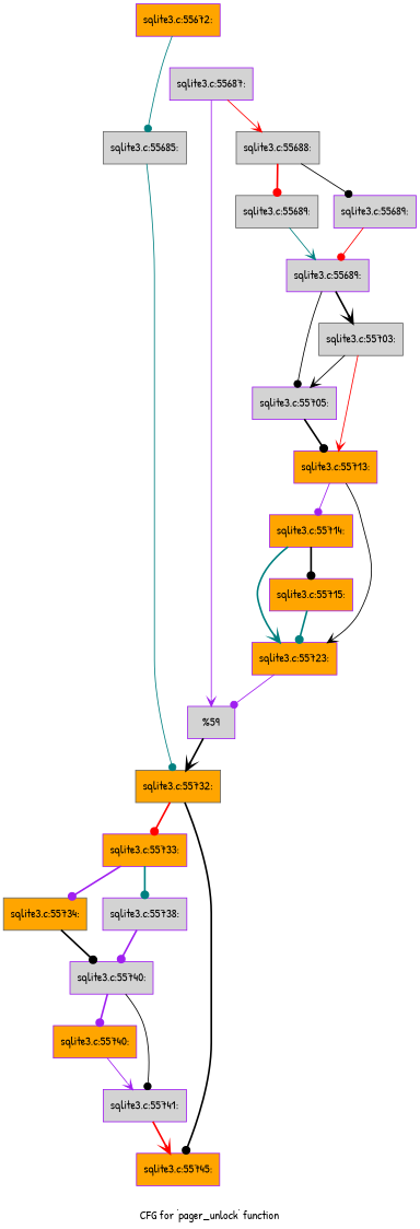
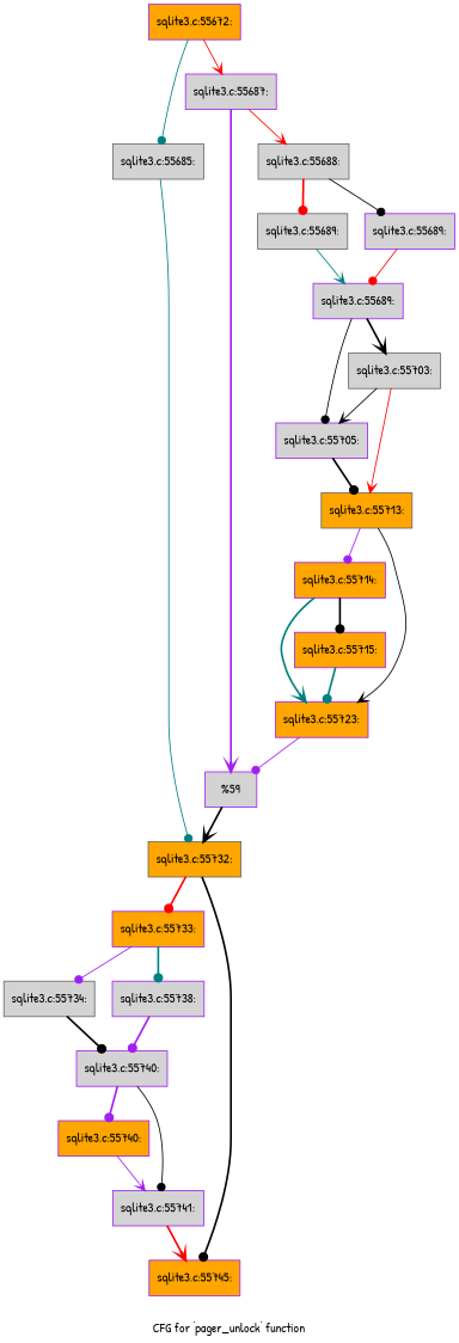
  digraph {
    fontname="Patrick Hand"
    label="CFG for 'pager_unlock' function"
    node [color=purple fillcolor=lightgrey fontname="Patrick Hand" shape=record style=filled]
    edge [arrowhead=dot color=black fontname="Patrick Hand" style=bold]
    n1 [fillcolor=orange label="{sqlite3.c:55672:}"]
    n2 [color=gray40 label="{sqlite3.c:55685:}"]
    n3 [label="{sqlite3.c:55687:}"]
    n4 [color=gray40 fillcolor=orange label="{sqlite3.c:55732:}"]
    n5 [label="{%59}"]
    n6 [color=gray40 label="{sqlite3.c:55688:}"]
    n7 [fillcolor=orange label="{sqlite3.c:55733:}"]
    n8 [fillcolor=orange label="{sqlite3.c:55745:}"]
    n9 [color=gray40 label="{sqlite3.c:55689:}"]
    n10 [label="{sqlite3.c:55689:}"]
-   n11 [color=gray40 fillcolor=orange label="{sqlite3.c:55734:}"]
+   n11 [color=gray40 label="{sqlite3.c:55734:}"]
    n12 [label="{sqlite3.c:55738:}"]
    n13 [label="{sqlite3.c:55689:}"]
    n14 [label="{sqlite3.c:55705:}"]
    n15 [color=gray40 label="{sqlite3.c:55703:}"]
-   n16 [fillcolor=orange label="{sqlite3.c:55713:}"]
+   n16 [color=gray40 fillcolor=orange label="{sqlite3.c:55713:}"]
    n17 [fillcolor=orange label="{sqlite3.c:55714:}"]
    n18 [fillcolor=orange label="{sqlite3.c:55723:}"]
    n19 [fillcolor=orange label="{sqlite3.c:55715:}"]
    n20 [label="{sqlite3.c:55740:}"]
    n21 [fillcolor=orange label="{sqlite3.c:55740:}"]
    n22 [label="{sqlite3.c:55741:}"]
    n1 -> n2 [color=teal style=solid]
+   n1 -> n3 [arrowhead=vee color=red style=solid]
    n2 -> n4 [color=teal style=solid]
-   n3 -> n5 [arrowhead=vee color=purple style=solid]
+   n3 -> n5 [arrowhead=vee color=purple]
    n3 -> n6 [arrowhead=vee color=red style=solid]
    n4 -> n7 [color=red]
    n4 -> n8
    n5 -> n4 [arrowhead=vee]
    n6 -> n9 [color=red]
    n6 -> n10 [style=solid]
-   n7 -> n11 [color=purple]
+   n7 -> n11 [color=purple style=solid]
    n7 -> n12 [color=teal]
    n9 -> n13 [arrowhead=vee color=teal style=solid]
    n10 -> n13 [color=red style=solid]
    n11 -> n20
    n12 -> n20 [color=purple]
    n13 -> n14 [style=solid]
    n13 -> n15 [arrowhead=vee]
    n14 -> n16
    n15 -> n14 [arrowhead=vee style=solid]
    n15 -> n16 [arrowhead=vee color=red style=solid]
    n16 -> n17 [color=purple style=solid]
    n16 -> n18 [arrowhead=vee style=solid]
    n17 -> n18 [arrowhead=vee color=teal]
    n17 -> n19
    n18 -> n5 [color=purple style=solid]
    n19 -> n18 [color=teal]
    n20 -> n21 [color=purple]
    n20 -> n22 [style=solid]
    n21 -> n22 [arrowhead=vee color=purple style=solid]
    n22 -> n8 [arrowhead=vee color=red]
  }
